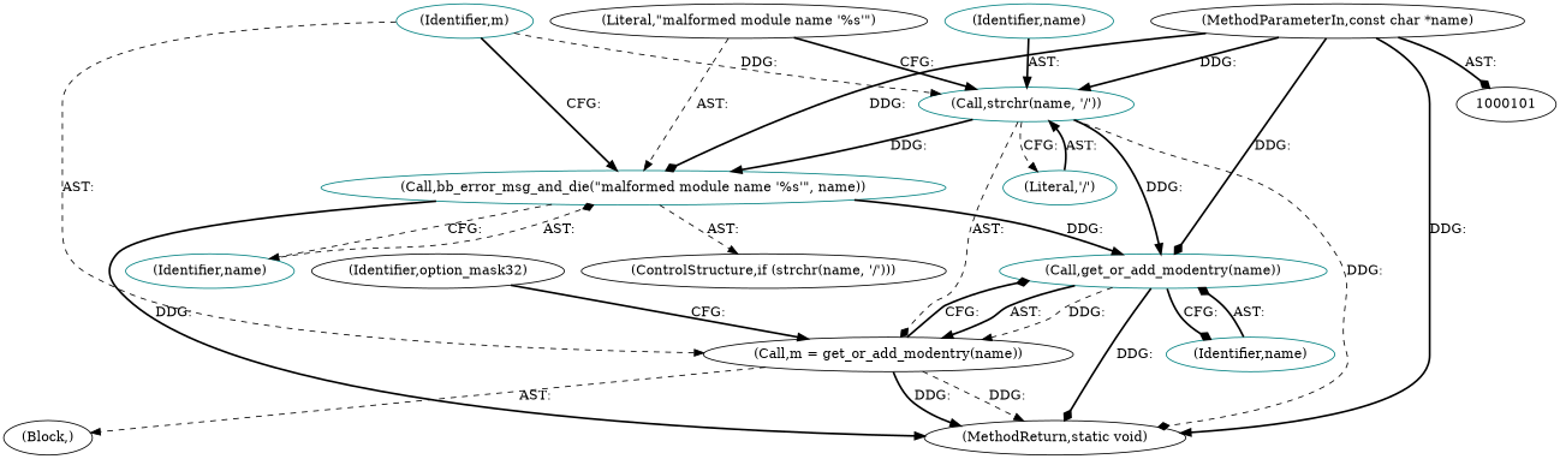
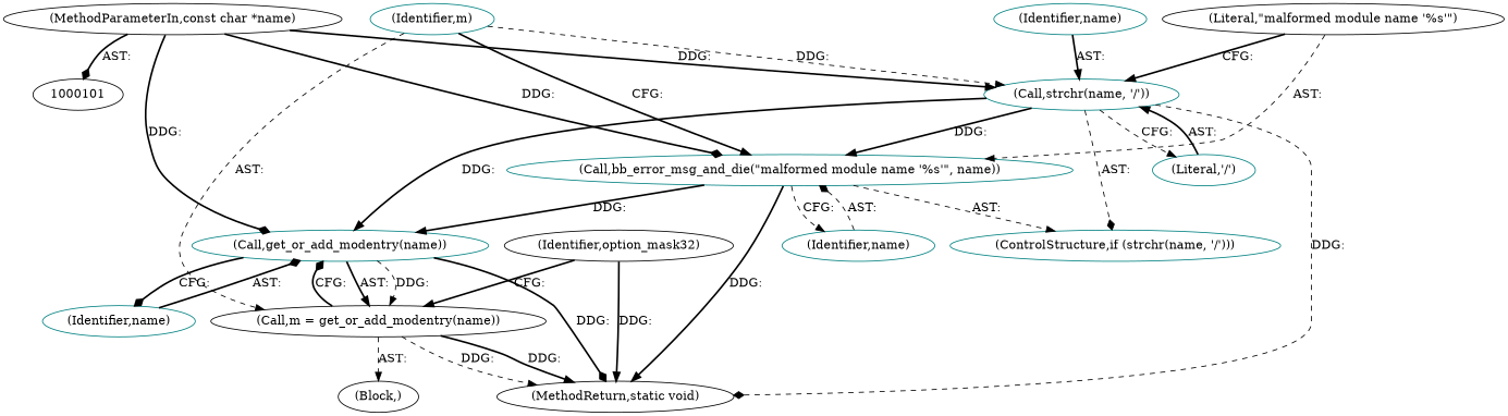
  digraph {
    node [color=teal]
    edge [arrowhead=normal style=bold]
    n1 [label="(Call,strchr(name, '/'))"]
    n2 [label="(Call,bb_error_msg_and_die(\"malformed module name '%s'\", name))"]
    n3 [label="(Call,get_or_add_modentry(name))"]
    n4 [color=black label="(MethodReturn,static void)"]
-   n5 [color=black label="(ControlStructure,if (strchr(name, '/')))"]
+   n5 [label="(ControlStructure,if (strchr(name, '/')))"]
    n6 [label="(Literal,'/')"]
    n7 [label="(Identifier,name)"]
    n8 [color=black label="(Call,m = get_or_add_modentry(name))"]
    n9 [label="(Identifier,name)"]
    n10 [color=black label="(MethodParameterIn,const char *name)"]
    1000101 [color=black]
    n12 [color=black label="(Block,)"]
    n13 [label="(Identifier,m)"]
    n14 [label="(Identifier,name)"]
    n15 [color=black label="(Literal,\"malformed module name '%s'\")"]
    n16 [color=black label="(Identifier,option_mask32)"]
    n1 -> n2 [label="DDG: "]
    n1 -> n3 [label="DDG: "]
    n1 -> n4 [arrowhead=diamond label="DDG: " style=dashed]
-   n1 -> n8 [arrowhead=diamond label="AST: " style=dashed]
+   n1 -> n5 [arrowhead=diamond label="AST: " style=dashed]
    n1 -> n6 [label="CFG: " style=dashed]
    n2 -> n3 [label="DDG: "]
    n2 -> n4 [label="DDG: "]
    n2 -> n5 [label="AST: " style=dashed]
    n2 -> n7 [label="CFG: " style=dashed]
    n3 -> n4 [arrowhead=diamond label="DDG: "]
    n3 -> n8 [label="AST: "]
    n3 -> n8 [label="DDG: " style=dashed]
    n3 -> n9 [arrowhead=diamond label="CFG: "]
    n6 -> n1 [label="AST: "]
    n7 -> n2 [arrowhead=diamond label="AST: " style=dashed]
    n8 -> n3 [arrowhead=diamond label="CFG: "]
    n8 -> n4 [label="DDG: " style=dashed]
    n8 -> n4 [label="DDG: "]
    n8 -> n12 [label="AST: " style=dashed]
    n9 -> n3 [arrowhead=diamond label="AST: "]
    n10 -> n1 [label="DDG: "]
    n10 -> n2 [arrowhead=diamond label="DDG: "]
    n10 -> n3 [arrowhead=diamond label="DDG: "]
-   n10 -> n4 [label="DDG: "]
+   n16 -> n4 [label="DDG: "]
    n10 -> 1000101 [arrowhead=diamond label="AST: "]
    n13 -> n1 [label="DDG: " style=dashed]
    n13 -> n2 [label="CFG: "]
    n13 -> n8 [label="AST: " style=dashed]
    n14 -> n1 [label="AST: "]
    n15 -> n1 [label="CFG: "]
    n15 -> n2 [label="AST: " style=dashed]
    n16 -> n8 [label="CFG: "]
  }
